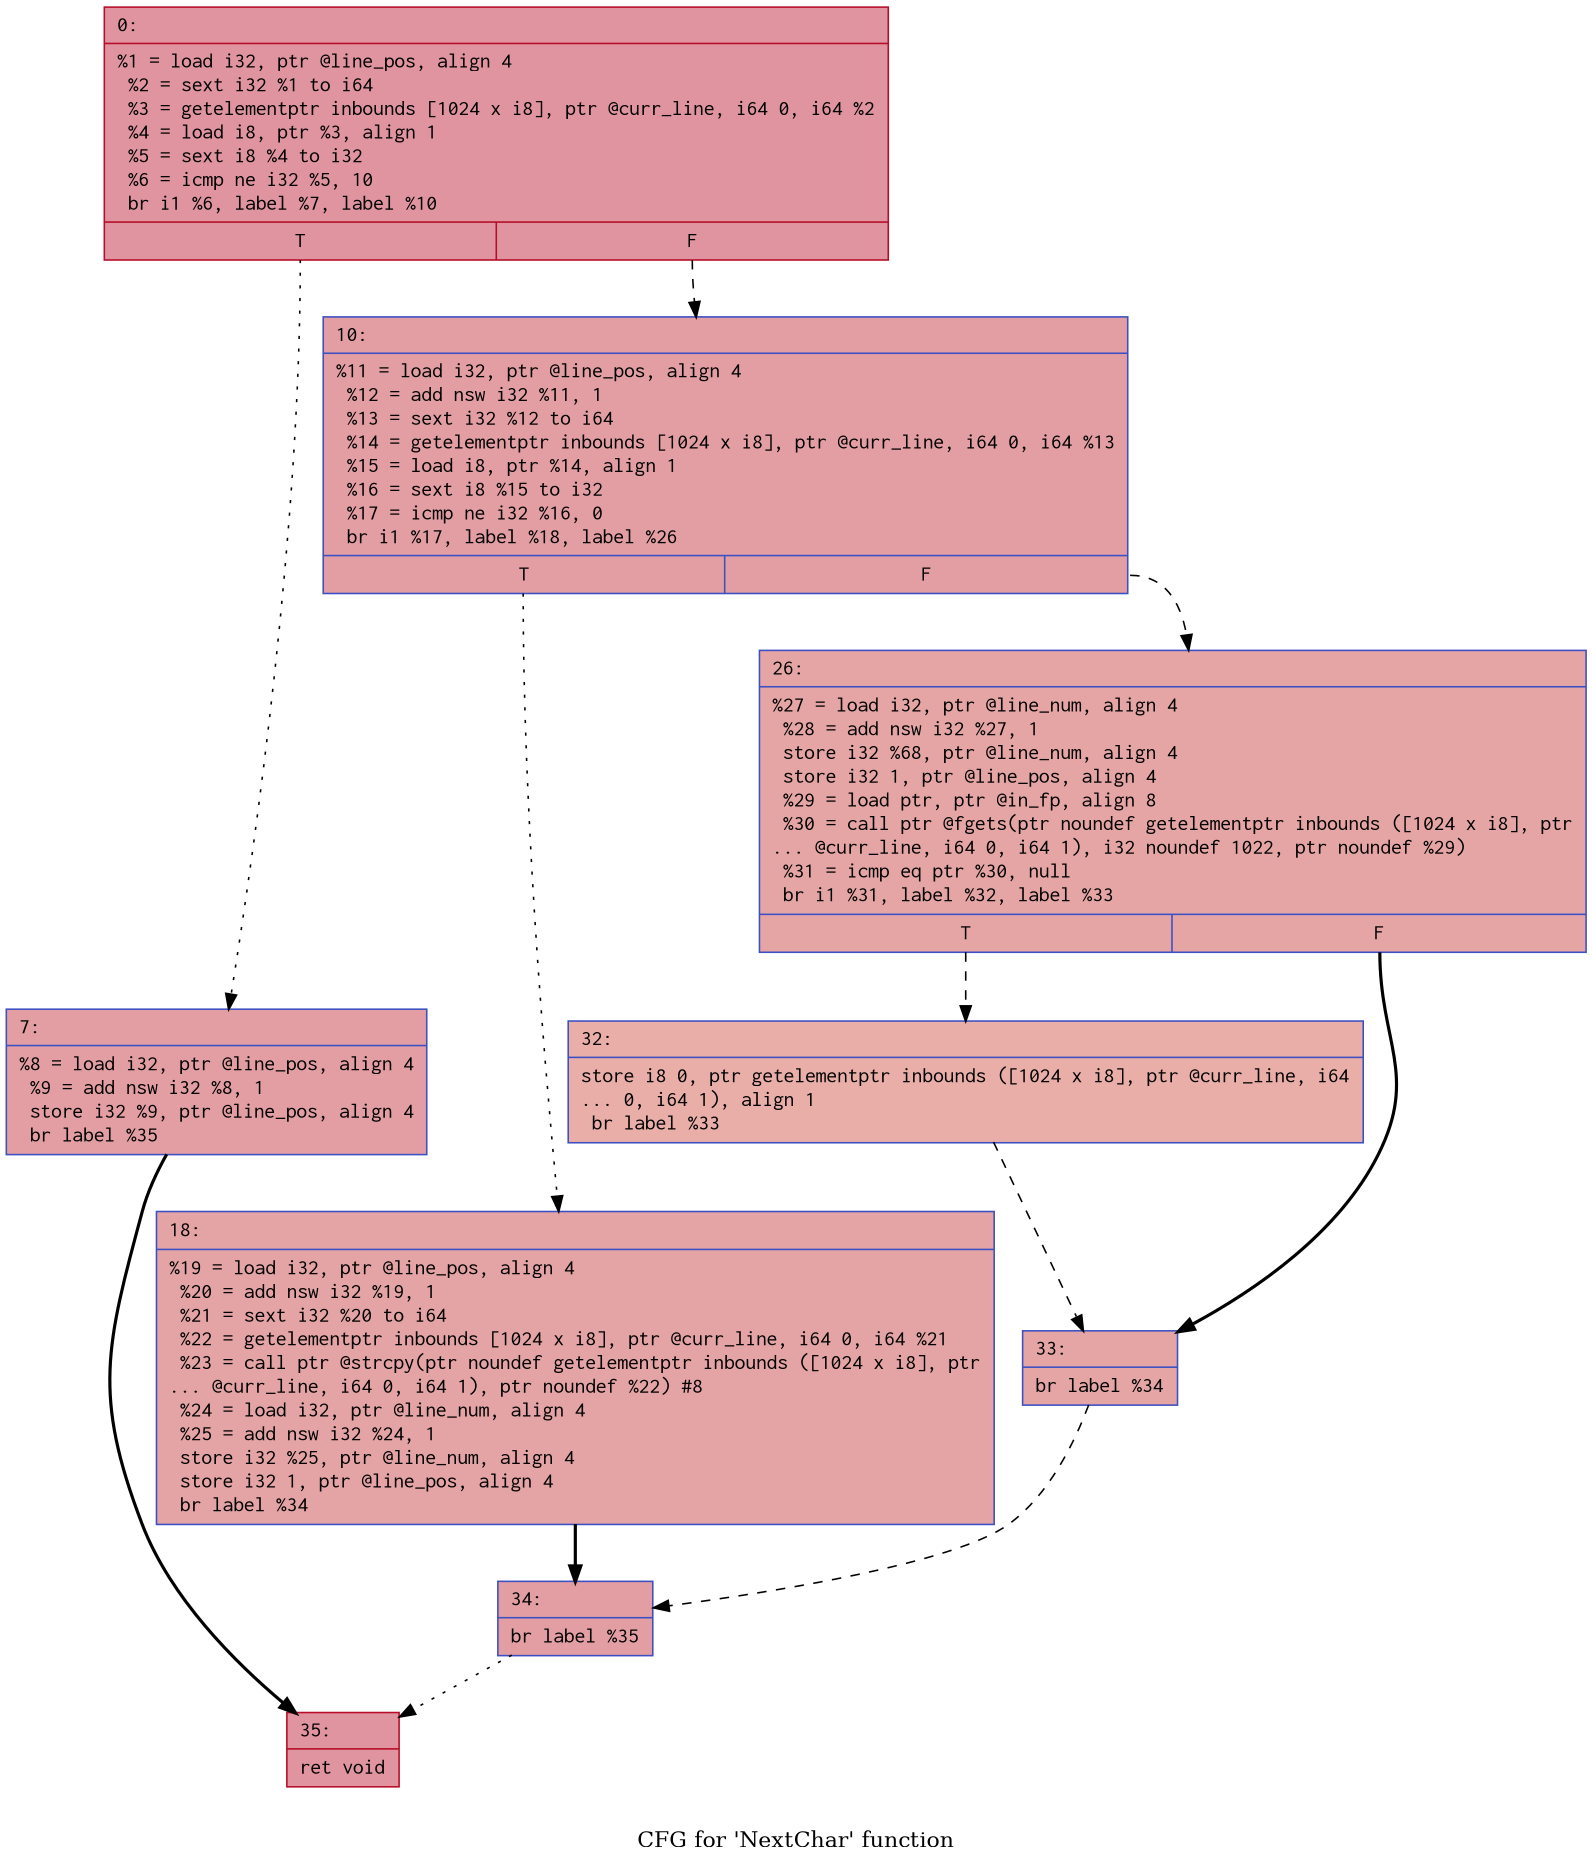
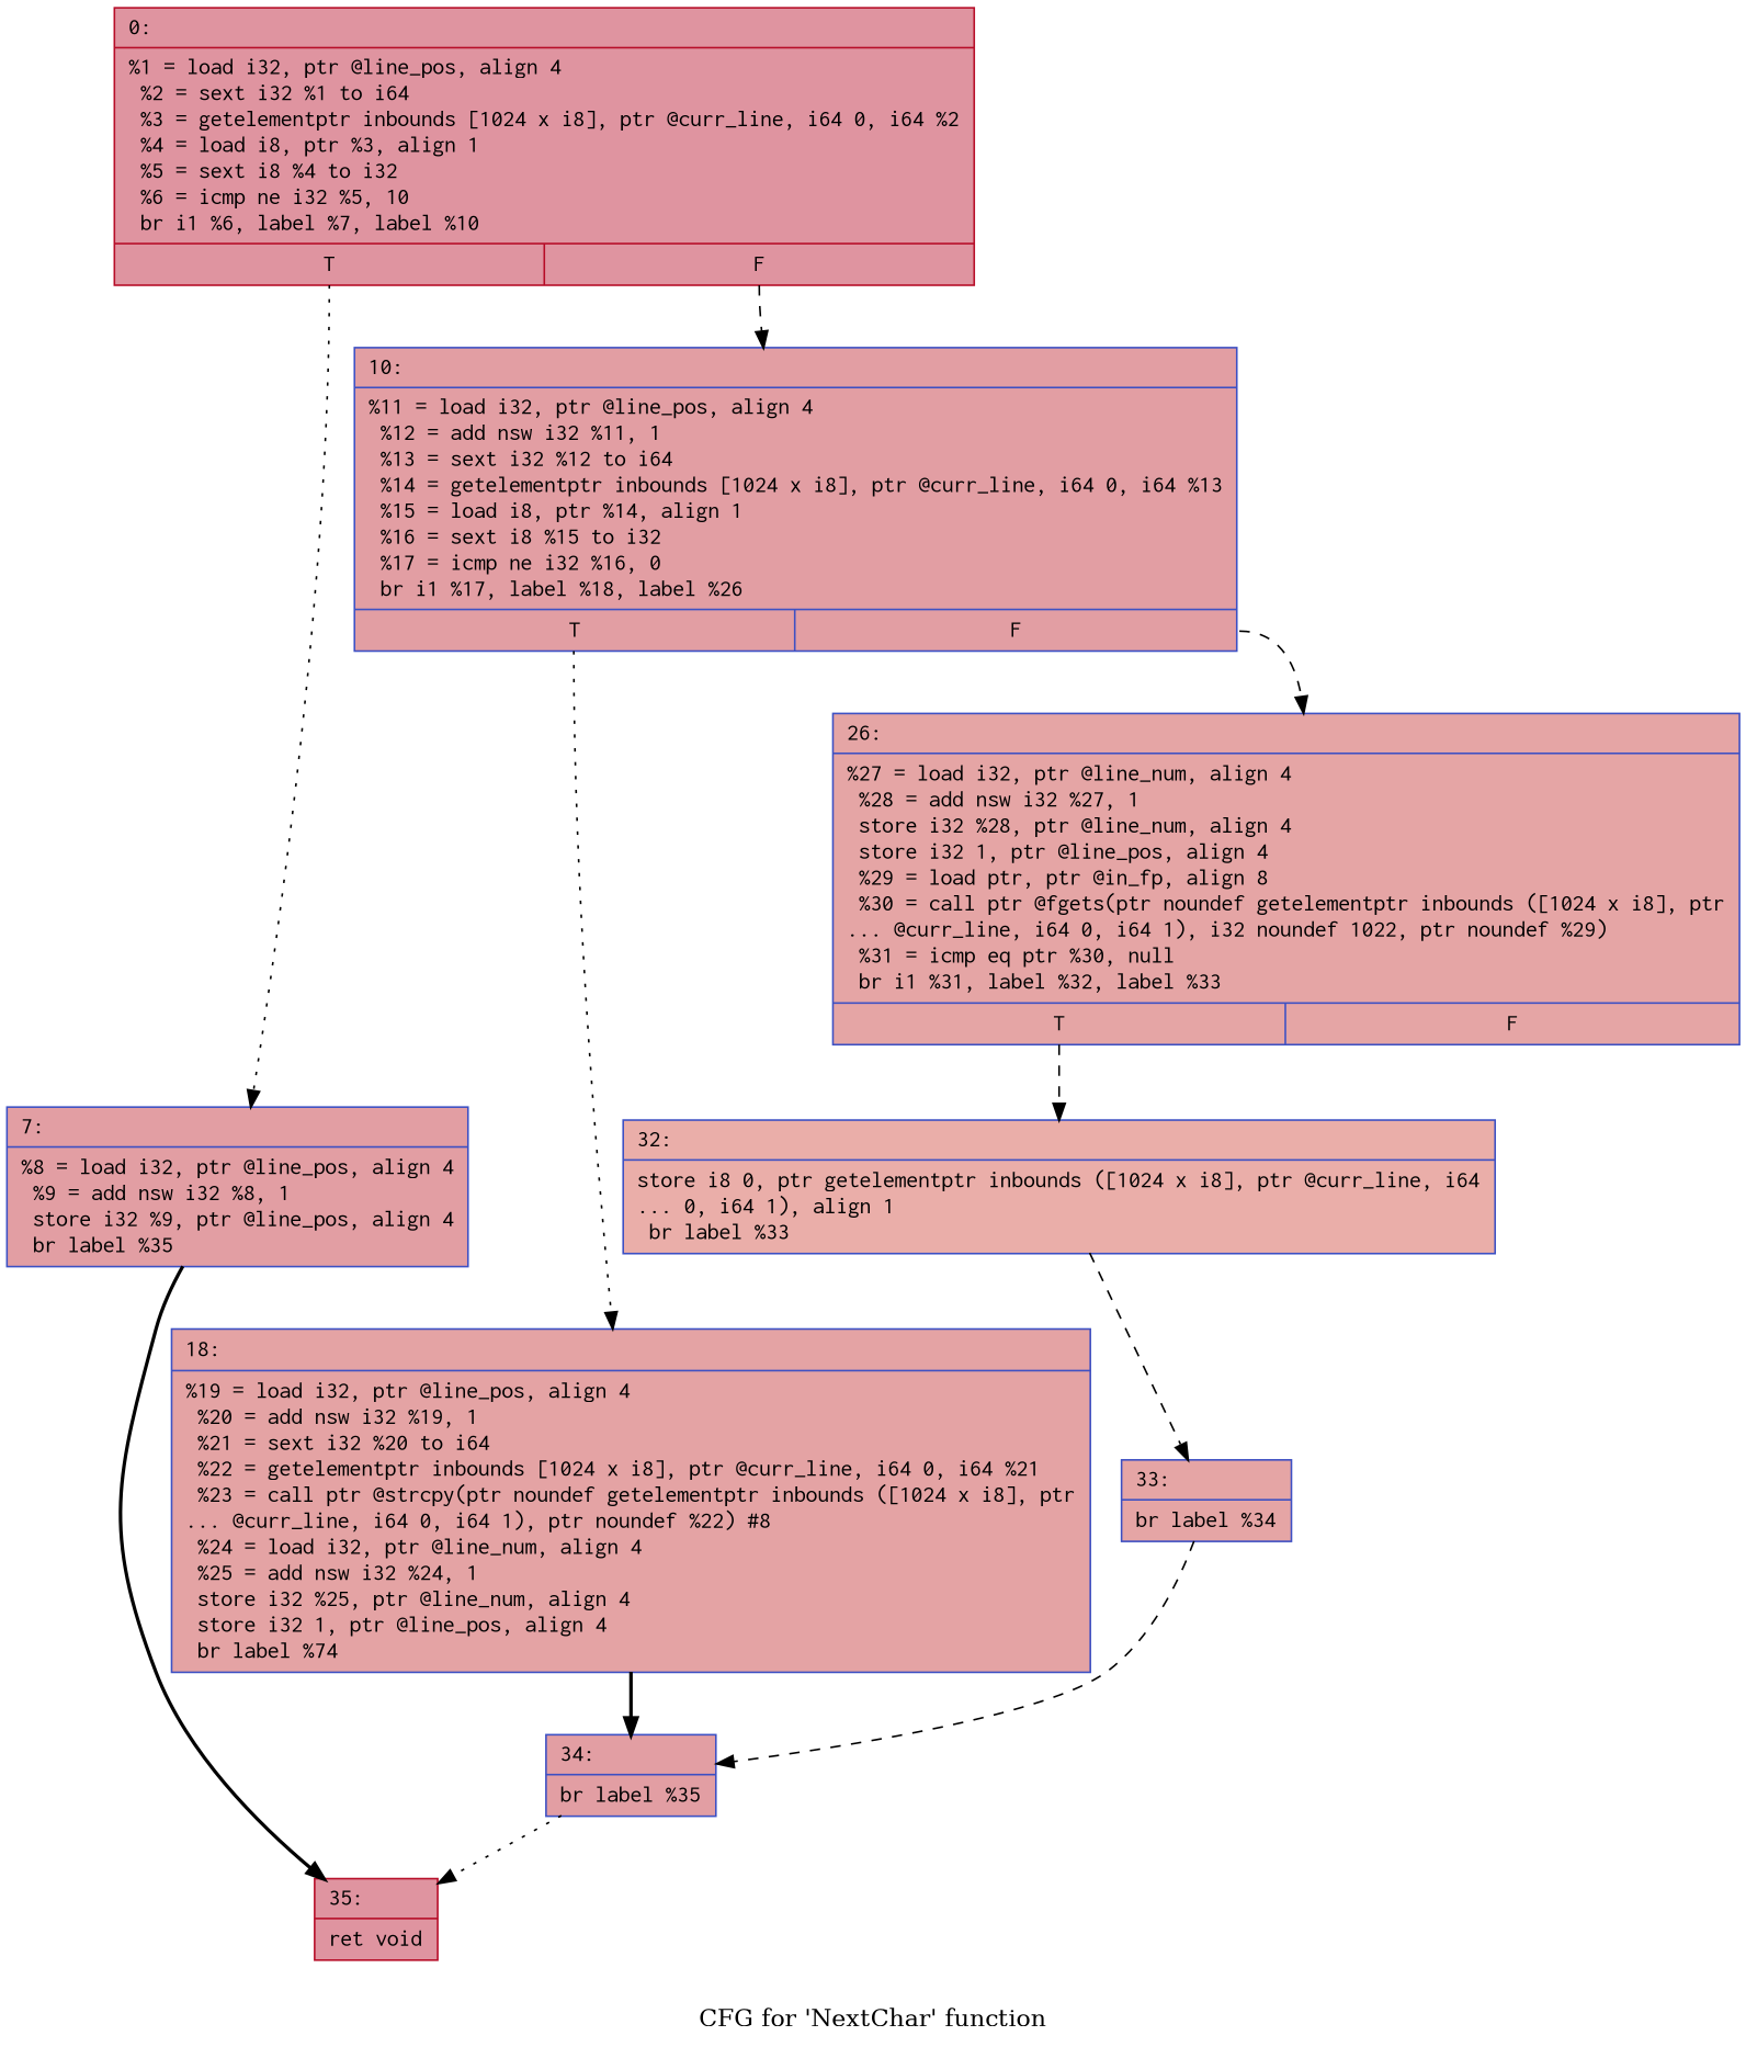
  digraph {
    label="CFG for 'NextChar' function"
    node [color="#3d50c3ff" fillcolor="#be242e70" fontname=Courier shape=record style=filled]
    edge [style=dashed]
    n1 [color="#b70d28ff" fillcolor="#b70d2870" label="{0:\l|  %1 = load i32, ptr @line_pos, align 4\l  %2 = sext i32 %1 to i64\l  %3 = getelementptr inbounds [1024 x i8], ptr @curr_line, i64 0, i64 %2\l  %4 = load i8, ptr %3, align 1\l  %5 = sext i8 %4 to i32\l  %6 = icmp ne i32 %5, 10\l  br i1 %6, label %7, label %10\l|{<s0>T|<s1>F}}"]
    n2 [label="{7:\l|  %8 = load i32, ptr @line_pos, align 4\l  %9 = add nsw i32 %8, 1\l  store i32 %9, ptr @line_pos, align 4\l  br label %35\l}"]
    n3 [label="{10:\l|  %11 = load i32, ptr @line_pos, align 4\l  %12 = add nsw i32 %11, 1\l  %13 = sext i32 %12 to i64\l  %14 = getelementptr inbounds [1024 x i8], ptr @curr_line, i64 0, i64 %13\l  %15 = load i8, ptr %14, align 1\l  %16 = sext i8 %15 to i32\l  %17 = icmp ne i32 %16, 0\l  br i1 %17, label %18, label %26\l|{<s0>T|<s1>F}}"]
    n4 [color="#b70d28ff" fillcolor="#b70d2870" label="{35:\l|  ret void\l}"]
-   n5 [fillcolor="#c32e3170" label="{18:\l|  %19 = load i32, ptr @line_pos, align 4\l  %20 = add nsw i32 %19, 1\l  %21 = sext i32 %20 to i64\l  %22 = getelementptr inbounds [1024 x i8], ptr @curr_line, i64 0, i64 %21\l  %23 = call ptr @strcpy(ptr noundef getelementptr inbounds ([1024 x i8], ptr\l... @curr_line, i64 0, i64 1), ptr noundef %22) #8\l  %24 = load i32, ptr @line_num, align 4\l  %25 = add nsw i32 %24, 1\l  store i32 %25, ptr @line_num, align 4\l  store i32 1, ptr @line_pos, align 4\l  br label %34\l}"]
-   n6 [fillcolor="#c5333470" label="{26:\l|  %27 = load i32, ptr @line_num, align 4\l  %28 = add nsw i32 %27, 1\l  store i32 %68, ptr @line_num, align 4\l  store i32 1, ptr @line_pos, align 4\l  %29 = load ptr, ptr @in_fp, align 8\l  %30 = call ptr @fgets(ptr noundef getelementptr inbounds ([1024 x i8], ptr\l... @curr_line, i64 0, i64 1), i32 noundef 1022, ptr noundef %29)\l  %31 = icmp eq ptr %30, null\l  br i1 %31, label %32, label %33\l|{<s0>T|<s1>F}}"]
+   n5 [fillcolor="#c32e3170" label="{18:\l|  %19 = load i32, ptr @line_pos, align 4\l  %20 = add nsw i32 %19, 1\l  %21 = sext i32 %20 to i64\l  %22 = getelementptr inbounds [1024 x i8], ptr @curr_line, i64 0, i64 %21\l  %23 = call ptr @strcpy(ptr noundef getelementptr inbounds ([1024 x i8], ptr\l... @curr_line, i64 0, i64 1), ptr noundef %22) #8\l  %24 = load i32, ptr @line_num, align 4\l  %25 = add nsw i32 %24, 1\l  store i32 %25, ptr @line_num, align 4\l  store i32 1, ptr @line_pos, align 4\l  br label %74\l}"]
+   n6 [fillcolor="#c5333470" label="{26:\l|  %27 = load i32, ptr @line_num, align 4\l  %28 = add nsw i32 %27, 1\l  store i32 %28, ptr @line_num, align 4\l  store i32 1, ptr @line_pos, align 4\l  %29 = load ptr, ptr @in_fp, align 8\l  %30 = call ptr @fgets(ptr noundef getelementptr inbounds ([1024 x i8], ptr\l... @curr_line, i64 0, i64 1), i32 noundef 1022, ptr noundef %29)\l  %31 = icmp eq ptr %30, null\l  br i1 %31, label %32, label %33\l|{<s0>T|<s1>F}}"]
    n7 [label="{34:\l|  br label %35\l}"]
    n8 [fillcolor="#d0473d70" label="{32:\l|  store i8 0, ptr getelementptr inbounds ([1024 x i8], ptr @curr_line, i64\l... 0, i64 1), align 1\l  br label %33\l}"]
    n9 [fillcolor="#c5333470" label="{33:\l|  br label %34\l}"]
    n1 -> n2 [style=dotted tailport=s0]
    n1 -> n3 [tailport=s1]
    n2 -> n4 [style=bold]
    n3 -> n5 [style=dotted tailport=s0]
    n3 -> n6 [tailport=s1]
    n5 -> n7 [style=bold]
    n6 -> n8 [tailport=s0]
-   n6 -> n9 [style=bold tailport=s1]
    n7 -> n4 [style=dotted]
    n8 -> n9
    n9 -> n7
  }
